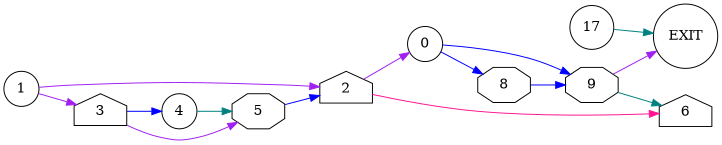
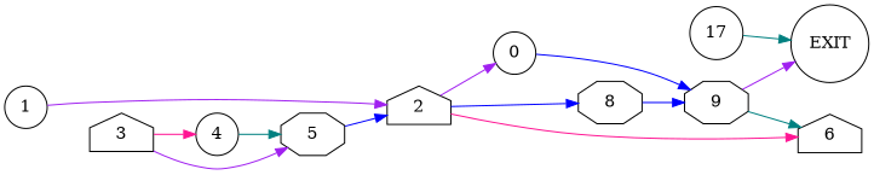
  digraph {
    rankdir=LR
    node [shape=circle]
    edge [color=purple]
    2 [shape=house]
    1
    3 [shape=house]
    n4 [label=17]
    n5 [label=EXIT]
    6 [shape=house]
    n7 [label=0]
    4
    5 [shape=octagon]
    8 [shape=octagon]
    9 [shape=octagon]
    2 -> 6 [color=deeppink]
    2 -> n7
    1 -> 2
-   1 -> 3
-   3 -> 4 [color=blue]
+   3 -> 4 [color=deeppink]
    3 -> 5
    n4 -> n5 [color=teal]
-   n7 -> 8 [color=blue]
+   2 -> 8 [color=blue]
    n7 -> 9 [color=blue]
    4 -> 5 [color=teal]
    5 -> 2 [color=blue]
    8 -> 9 [color=blue]
    9 -> n5
    9 -> 6 [color=teal]
  }
